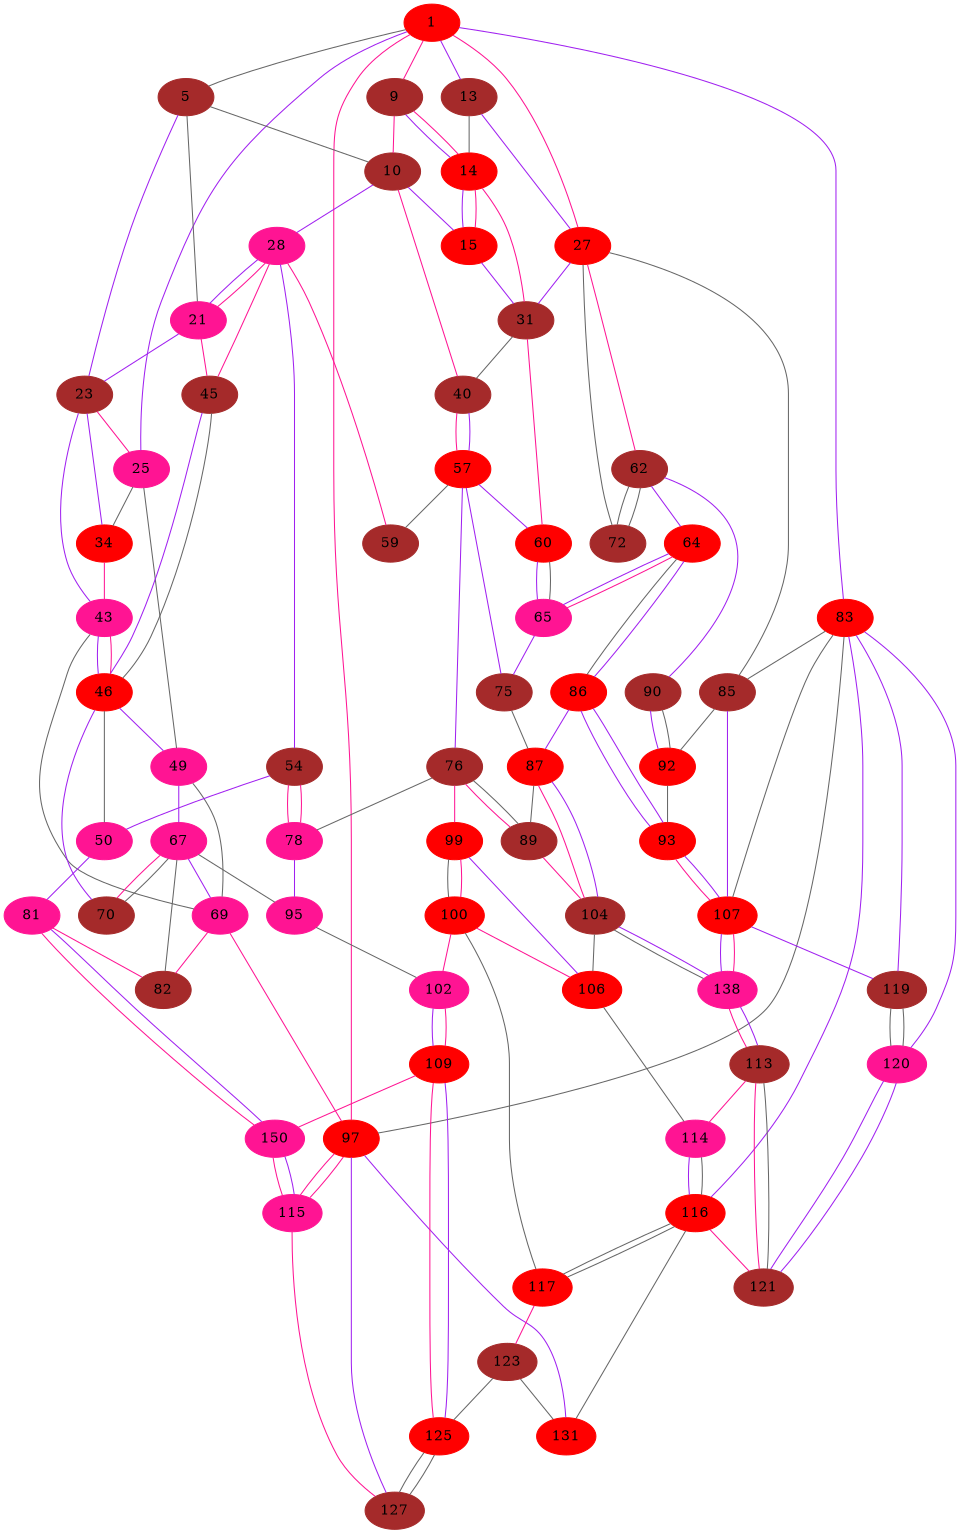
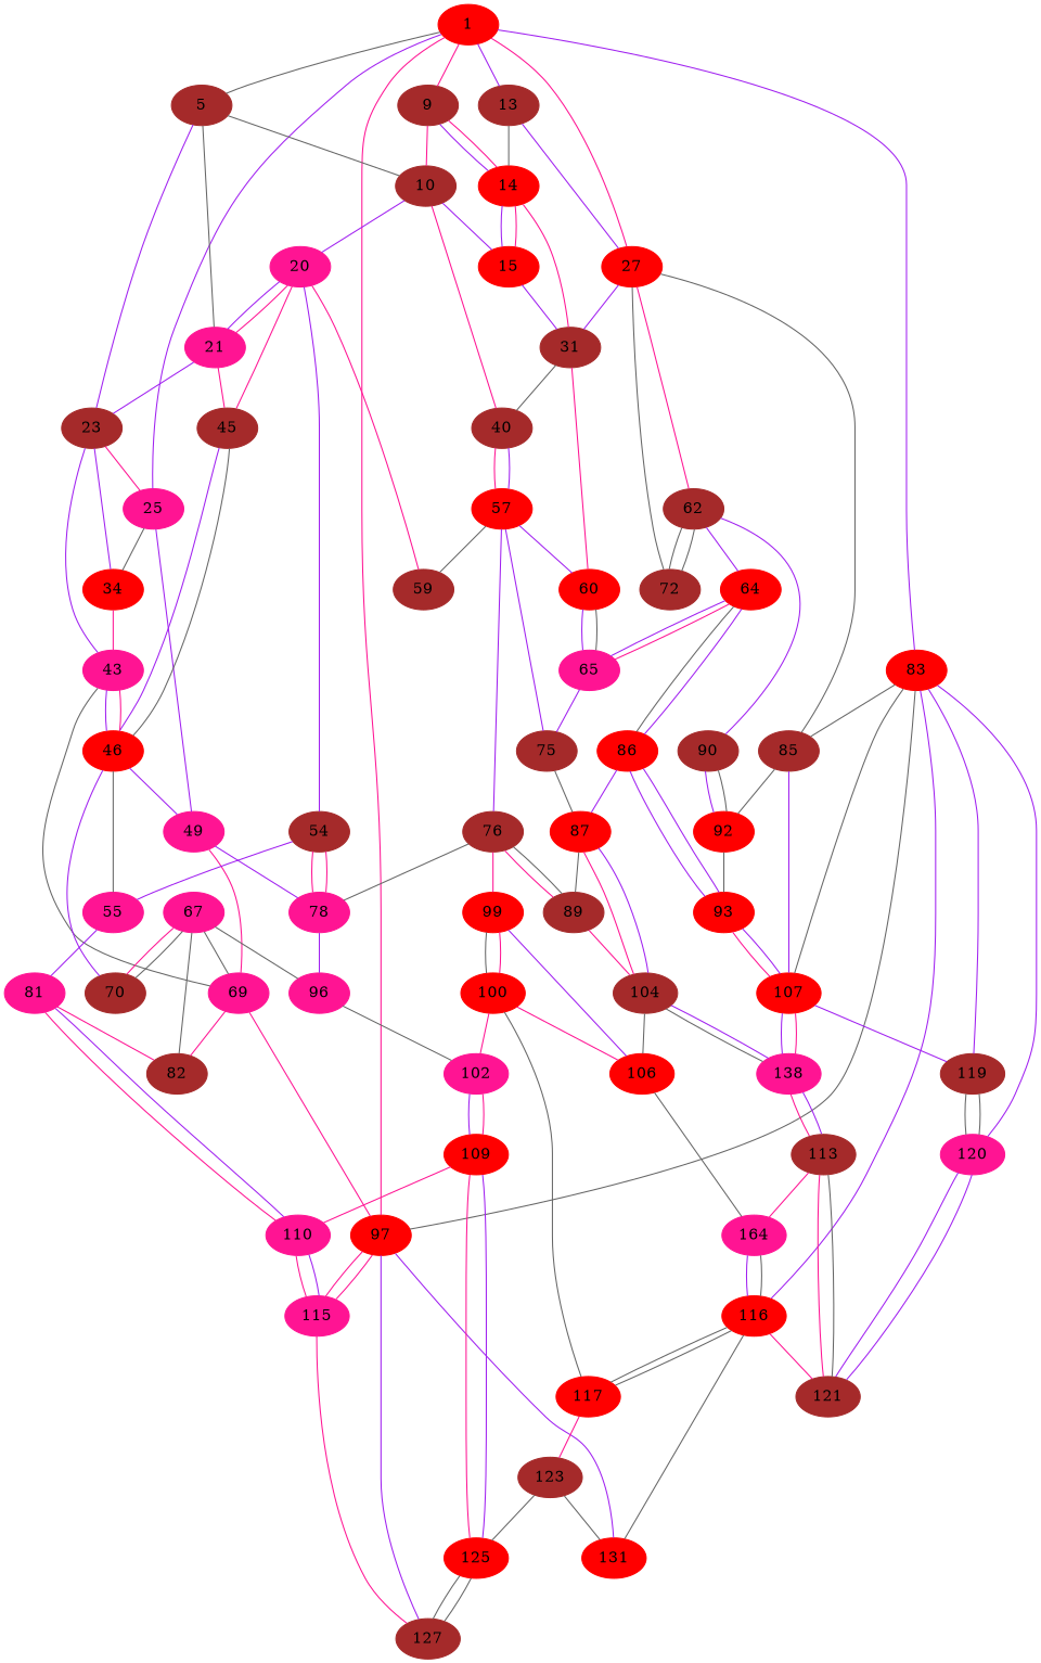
  graph {
    node [color=brown style=filled]
    edge [color=purple]
    1 [color=red super="+8+2"]
    5 [super="+22+6"]
    9
    13 [super="+16"]
    25 [color=deeppink super="+26"]
    27 [color=red super="+66+28"]
    83 [color=red super="+129+84"]
    97 [color=red super="+98"]
    10 [super="+11"]
    21 [color=deeppink super="+39"]
    23 [super="+37+24"]
    14 [color=red super="+18"]
    34 [color=red super="+41"]
    49 [color=deeppink super="+50+52"]
    31 [super="+35"]
    62 [super="+63"]
    72
    85 [super="+91"]
    107 [color=red super="+111"]
    116 [color=red super="+133"]
    119 [super="+126"]
    120 [color=deeppink super="+128"]
    115 [color=deeppink]
    127
    131 [color=red]
    15 [color=red]
-   20 [color=deeppink super="+47" label=28]
+   20 [color=deeppink super="+47"]
    40
    45
    43 [color=deeppink super="+44"]
    54
    59
    57 [color=red super="+61+58"]
    60 [color=red]
    46 [color=red super="+51"]
-   55 [color=deeppink super="+80" label=50]
+   55 [color=deeppink super="+80"]
    78 [color=deeppink super="+94"]
    69 [color=deeppink super="+96"]
    67 [color=deeppink super="+68"]
    64 [color=red]
    90
    92 [color=red]
    65 [color=deeppink]
    75
    76 [super="+77"]
    70
    81 [color=deeppink]
-   95 [color=deeppink super="+103"]
+   95 [color=deeppink super="+103" label=96]
    82
-   110 [color=deeppink label=150]
+   110 [color=deeppink]
    102 [color=deeppink]
    87 [color=red super="+88"]
    89
    99 [color=red]
    86 [color=red]
    93 [color=red]
    104 [super="+105"]
    100 [color=red super="+101"]
    106 [color=red super="+112"]
    n60 [color=deeppink label=138]
    117 [color=red]
    121
    109 [color=red]
-   114 [color=deeppink]
+   114 [color=deeppink label=164]
    123 [super="+130+124"]
    125 [color=red]
    113
    1 -- 5 [color=gray40]
    1 -- 9 [color=deeppink]
    1 -- 13 [weight=2]
    1 -- 25
    1 -- 27 [color=deeppink]
    1 -- 83
    1 -- 97 [color=deeppink]
    5 -- 10 [color=gray40 weight=2]
    5 -- 21 [color=gray40]
    5 -- 23
    9 -- 10 [color=deeppink]
    9 -- 14
    9 -- 14 [color=deeppink]
    13 -- 27
    13 -- 14 [color=gray40 weight=2]
    25 -- 34 [color=gray40 weight=2]
-   25 -- 49 [color=gray40]
+   25 -- 49
    27 -- 31
    27 -- 62 [color=deeppink]
    27 -- 72 [color=gray40]
    27 -- 85 [color=gray40]
    83 -- 97 [color=gray40]
    83 -- 85 [color=gray40]
    83 -- 107 [color=gray40]
    83 -- 116
    83 -- 119
    83 -- 120
    97 -- 115 [color=deeppink]
    97 -- 115 [color=deeppink]
    97 -- 127
    97 -- 131
    10 -- 15
    10 -- 20
    10 -- 40 [color=deeppink]
    21 -- 23
    21 -- 45 [color=deeppink]
    23 -- 25 [color=deeppink]
    23 -- 34
    23 -- 43
    14 -- 31 [color=deeppink]
    14 -- 15
    14 -- 15 [color=deeppink]
    34 -- 43 [color=deeppink]
-   49 -- 69 [color=gray40]
-   49 -- 67
+   49 -- 69 [color=deeppink]
+   49 -- 78
    31 -- 40 [color=gray40]
    31 -- 60 [color=deeppink]
    62 -- 72 [color=gray40]
    62 -- 72 [color=gray40]
    62 -- 64
    62 -- 90
    85 -- 107
    85 -- 92 [color=gray40]
    107 -- 119
    107 -- n60
    107 -- n60 [color=deeppink]
    116 -- 131 [color=gray40]
    116 -- 117 [color=gray40]
    116 -- 117 [color=gray40]
    116 -- 121 [color=deeppink]
    119 -- 120 [color=gray40 weight=2]
    119 -- 120 [color=gray40]
    120 -- 121
    120 -- 121
    115 -- 127 [color=deeppink]
    15 -- 31
    20 -- 21
    20 -- 21 [color=deeppink]
    20 -- 45 [color=deeppink]
    20 -- 54
    20 -- 59 [color=deeppink weight=2]
    40 -- 57 [color=deeppink]
    40 -- 57
    45 -- 46
    45 -- 46 [color=gray40]
    43 -- 46
    43 -- 46 [color=deeppink]
    43 -- 69 [color=gray40]
    54 -- 55
    54 -- 78 [color=deeppink]
    54 -- 78 [color=deeppink]
    57 -- 59 [color=gray40]
    57 -- 60
    57 -- 75
    57 -- 76
    60 -- 65
    60 -- 65 [color=gray40]
    46 -- 49
    46 -- 55 [color=gray40]
    46 -- 70
    55 -- 81
    78 -- 95 [weight=2]
    69 -- 97 [color=deeppink]
    69 -- 82 [color=deeppink]
-   67 -- 69
+   67 -- 69 [color=gray40]
    67 -- 70 [color=deeppink]
    67 -- 70 [color=gray40]
    67 -- 95 [color=gray40]
    67 -- 82 [color=gray40]
    64 -- 65
    64 -- 65 [color=deeppink]
    64 -- 86 [color=gray40]
    64 -- 86
    90 -- 92
    90 -- 92 [color=gray40]
    92 -- 93 [color=gray40]
    65 -- 75
    75 -- 87 [color=gray40]
    76 -- 78 [color=gray40]
    76 -- 89 [color=deeppink]
    76 -- 89 [color=gray40]
    76 -- 99 [color=deeppink]
    81 -- 82 [color=deeppink]
    81 -- 110 [color=deeppink]
    81 -- 110
    95 -- 102 [color=gray40]
    110 -- 115 [color=deeppink]
    110 -- 115
    102 -- 109
    102 -- 109 [color=deeppink]
    87 -- 89 [color=gray40]
    87 -- 104 [color=deeppink]
    87 -- 104
    89 -- 104 [color=deeppink]
    99 -- 100 [color=gray40]
    99 -- 100 [color=deeppink]
    99 -- 106
    86 -- 87
    86 -- 93
    86 -- 93
    93 -- 107 [color=deeppink]
    93 -- 107
    104 -- 106 [color=gray40]
    104 -- n60 [color=gray40]
    104 -- n60
    100 -- 102 [color=deeppink]
    100 -- 106 [color=deeppink]
    100 -- 117 [color=gray40]
    106 -- 114 [color=gray40]
    n60 -- 113 [color=deeppink]
    n60 -- 113
    117 -- 123 [color=deeppink]
    109 -- 110 [color=deeppink]
    109 -- 125 [color=deeppink]
    109 -- 125
    114 -- 116
    114 -- 116 [color=gray40]
    123 -- 131 [color=gray40]
    123 -- 125 [color=gray40]
    125 -- 127 [color=gray40]
    125 -- 127 [color=gray40]
    113 -- 121 [color=deeppink]
    113 -- 121 [color=gray40]
    113 -- 114 [color=deeppink]
  }
